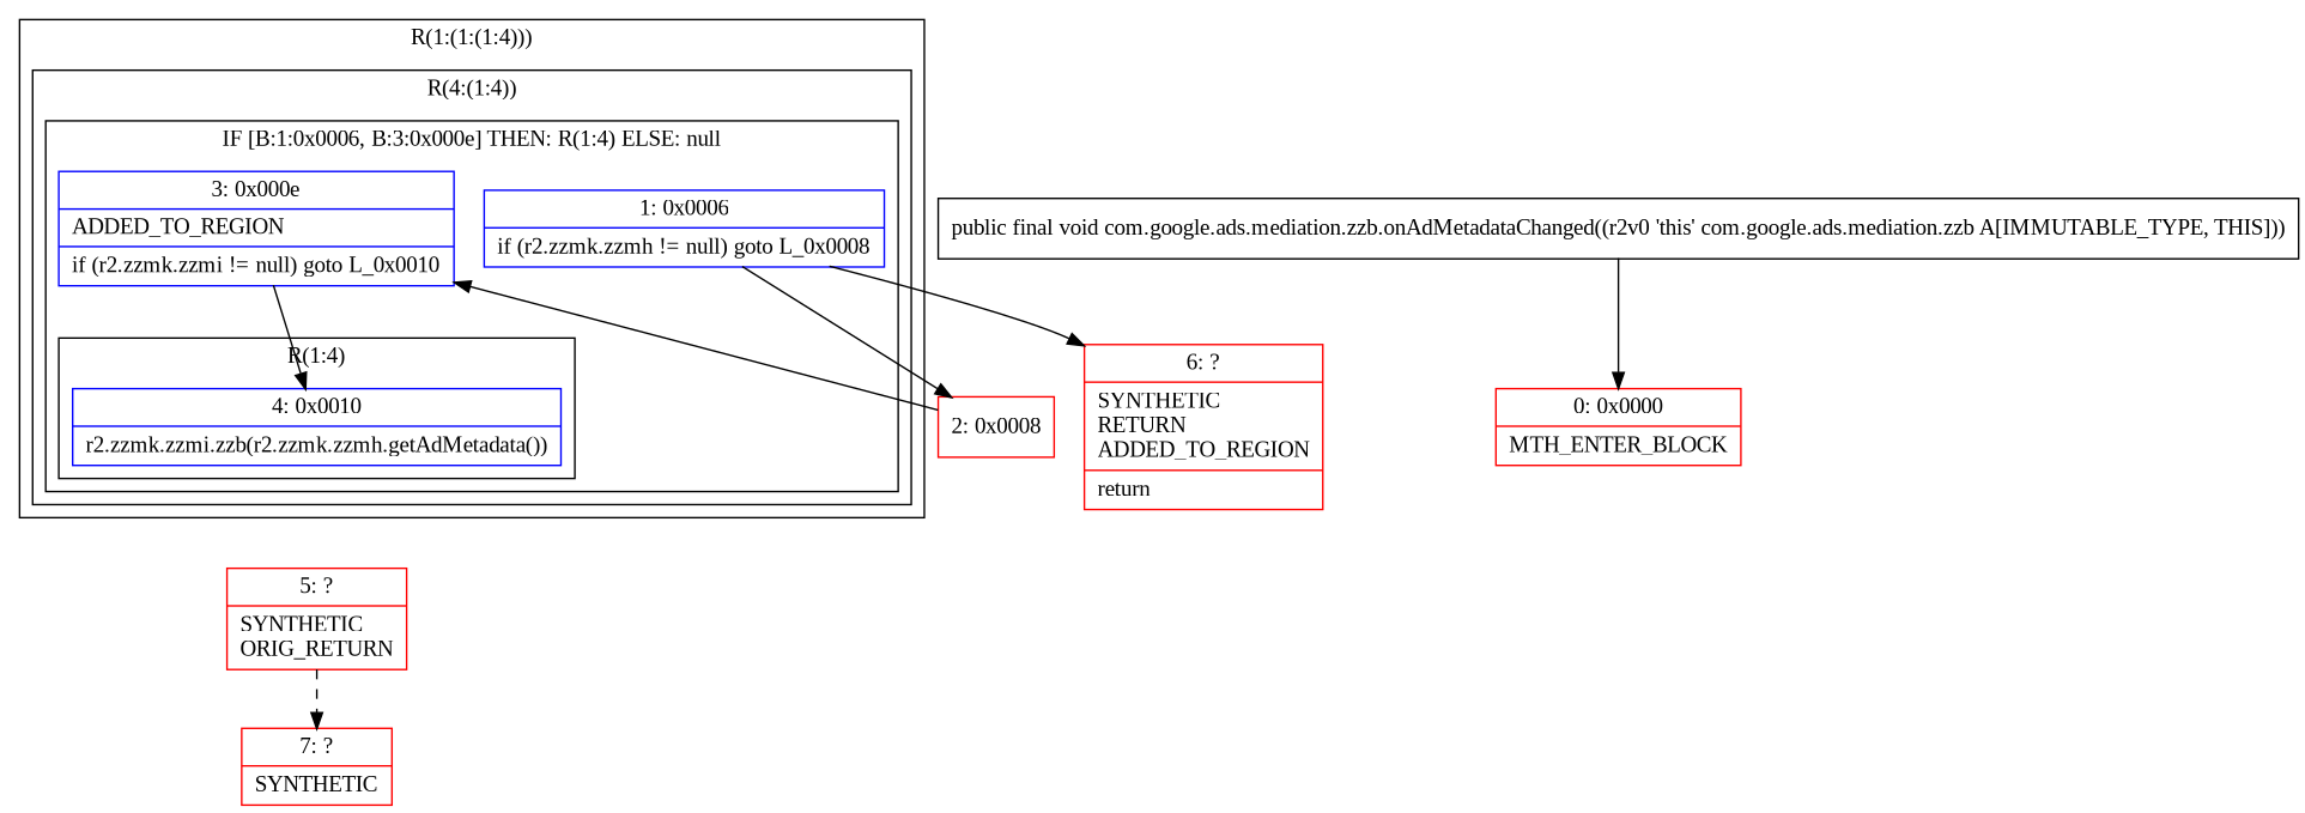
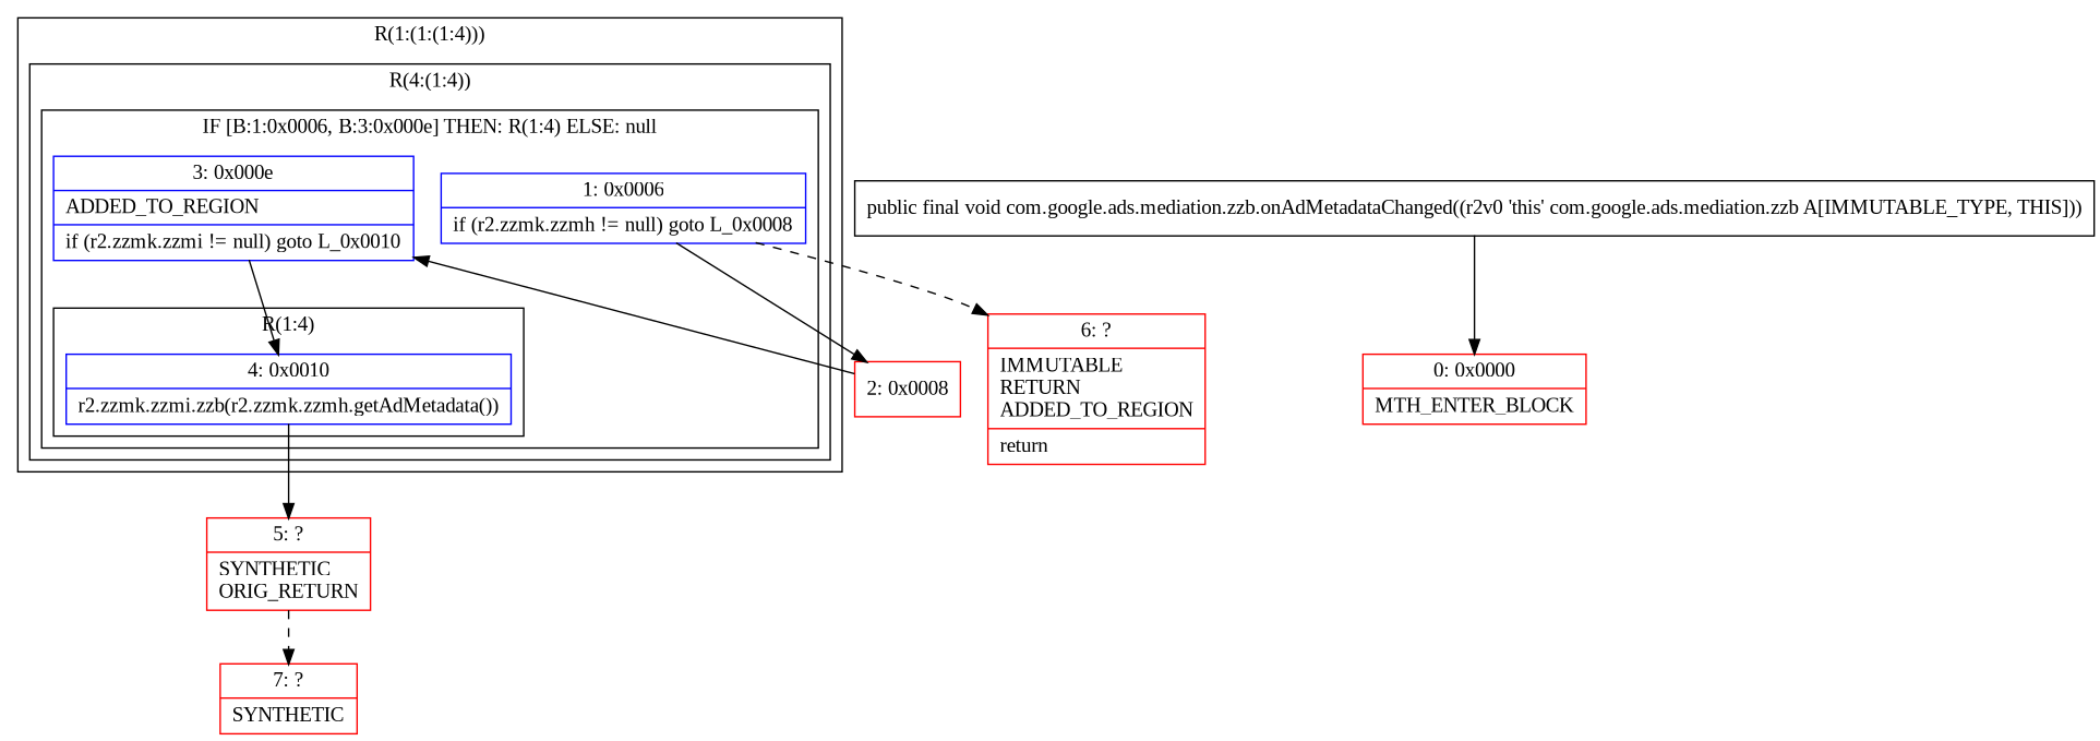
  digraph {
    fontname="Liberation Serif"
    node [color=red fontname="Liberation Serif" shape=record]
    edge [fontname="Liberation Serif"]
    n1 [color=blue label="{4\:\ 0x0010|r2.zzmk.zzmi.zzb(r2.zzmk.zzmh.getAdMetadata())\l}"]
    n2 [color=blue label="{1\:\ 0x0006|if (r2.zzmk.zzmh != null) goto L_0x0008\l}"]
    n3 [color=blue label="{3\:\ 0x000e|ADDED_TO_REGION\l|if (r2.zzmk.zzmi != null) goto L_0x0010\l}"]
    n4 [label="{5\:\ ?|SYNTHETIC\lORIG_RETURN\l}"]
    n5 [label="{2\:\ 0x0008}"]
-   n6 [label="{6\:\ ?|SYNTHETIC\lRETURN\lADDED_TO_REGION\l|return\l}"]
+   n6 [label="{6\:\ ?|IMMUTABLE\lRETURN\lADDED_TO_REGION\l|return\l}"]
    n7 [label="{7\:\ ?|SYNTHETIC\l}"]
    n8 [label="{0\:\ 0x0000|MTH_ENTER_BLOCK\l}"]
    n9 [label="{public final void com.google.ads.mediation.zzb.onAdMetadataChanged((r2v0 'this' com.google.ads.mediation.zzb A[IMMUTABLE_TYPE, THIS])) }" color=""]
    subgraph cluster_1 {
      label="R(1:(1:(1:4)))"
      subgraph cluster_2 {
        label="R(4:(1:4))"
        subgraph cluster_3 {
          label="IF [B:1:0x0006, B:3:0x000e] THEN: R(1:4) ELSE: null"
          n2
          n3
          subgraph cluster_4 {
            label="R(1:4)"
            n1
          }
        }
      }
    }
+   n1 -> n4
    n2 -> n5
-   n2 -> n6 [style=solid]
+   n2 -> n6 [style=dashed]
    n3 -> n1
    n4 -> n7 [style=dashed]
    n5 -> n3
    n9 -> n8
  }
